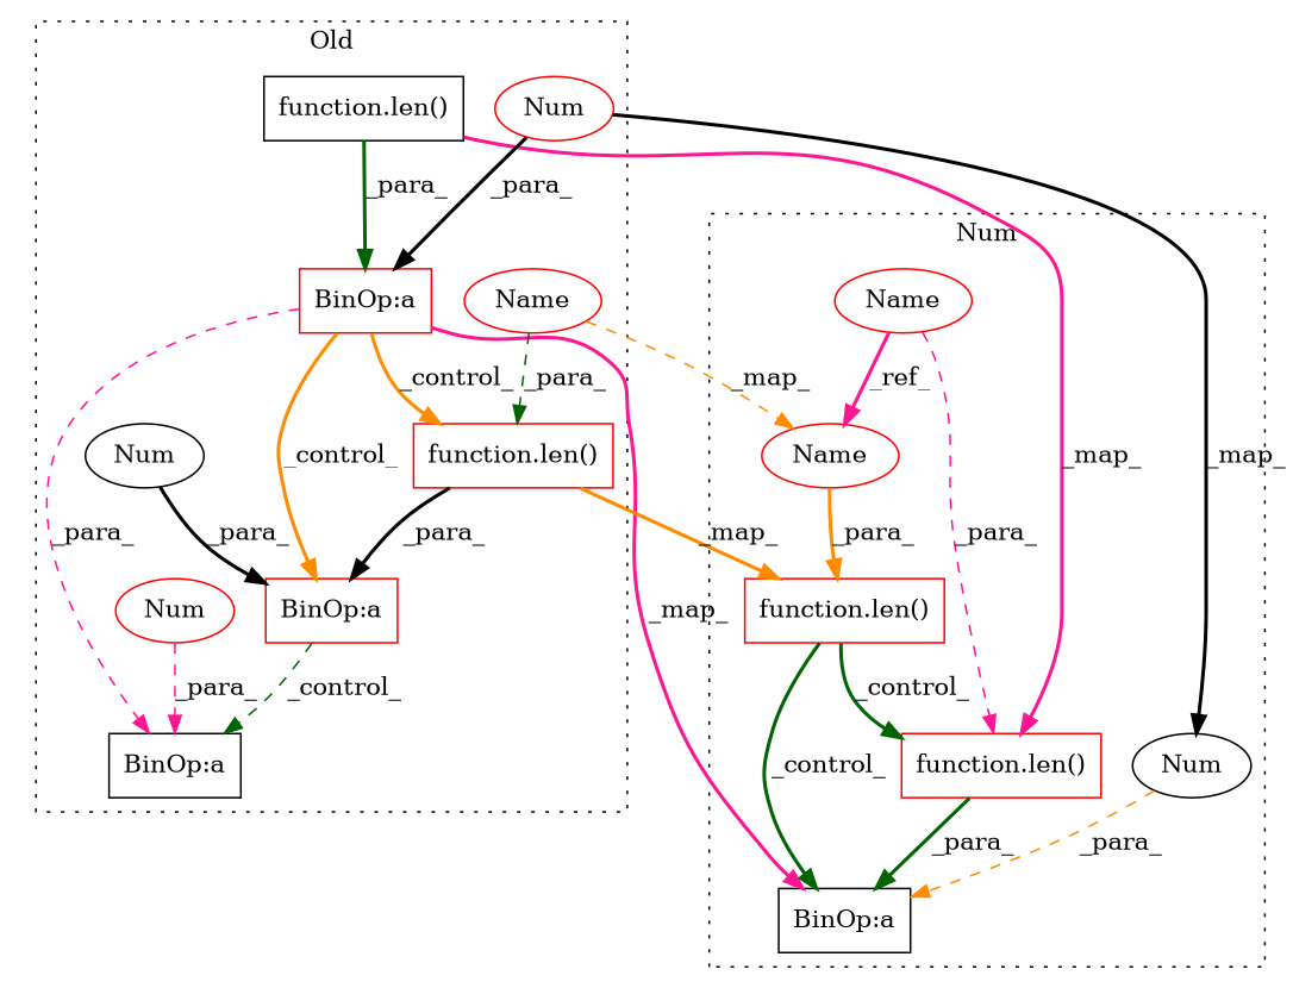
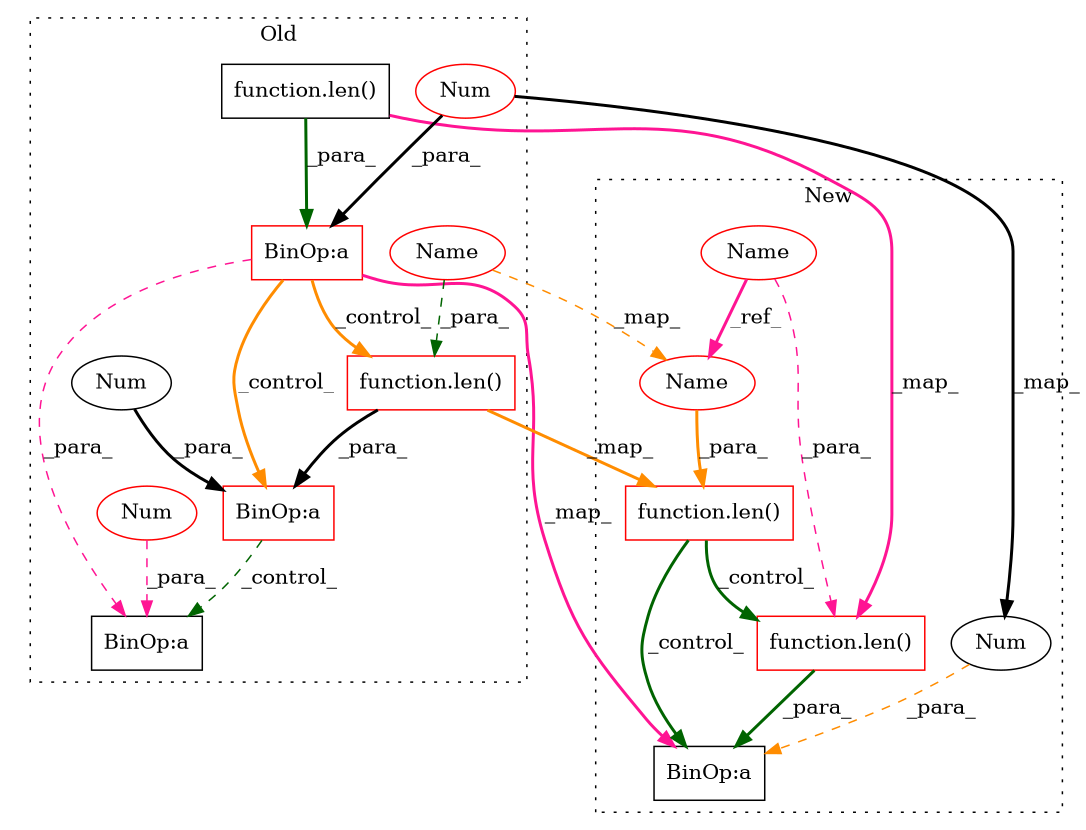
  digraph {
    node [a=75 l="4,1" shape=box color=red]
    edge [color=darkgreen style=bold]
    n1 [label="function.len()" s="610,625" color=black]
    n2 [a=82 l=3 label="BinOp:a" s=626]
    n3 [a=76 l=1 label=Num s=629 shape=ellipse]
    n4 [a=82 l=3 label="BinOp:a" s=672]
    n5 [label="function.len()" s="656,671"]
    n6 [a=76 l=1 label=Num s=675 shape=ellipse color=black]
    n7 [a=82 l=3 label="BinOp:a" s=856 color=black]
    n8 [a=76 l=1 label=Num s=859 shape=ellipse]
    n9 [a=87 l=11 label=Name s=660 shape=ellipse]
    n10 [label="function.len()" s="702,717"]
    n11 [a=82 l=3 label="BinOp:a" s=718 color=black]
    n12 [a=76 l=1 label=Num s=721 shape=ellipse color=black]
    n13 [label="function.len()" s="660,675"]
    n14 [a=87 l=11 label=Name s=593 shape=ellipse]
    n15 [a=87 l=11 label=Name s=664 shape=ellipse]
    subgraph cluster_1 {
      label=Old
      style=dotted
      n1
      n2
      n3
      n4
      n5
      n6
      n7
      n8
      n9
    }
    subgraph cluster_2 {
-     label=Num
+     label=New
      style=dotted
      n10
      n11
      n12
      n13
      n14
      n15
    }
    n1 -> n2 [label=_para_]
    n1 -> n10 [label=_map_ color=deeppink]
    n2 -> n4 [label=_control_ color=darkorange]
    n2 -> n5 [label=_control_ color=darkorange]
    n2 -> n7 [label=_para_ color=deeppink style=dashed]
    n2 -> n11 [label=_map_ color=deeppink]
    n3 -> n2 [label=_para_ color=black]
    n3 -> n12 [label=_map_ color=black]
    n4 -> n7 [label=_control_ style=dashed]
    n5 -> n4 [label=_para_ color=black]
    n5 -> n13 [label=_map_ color=darkorange]
    n6 -> n4 [label=_para_ color=black]
    n8 -> n7 [label=_para_ color=deeppink style=dashed]
    n9 -> n5 [label=_para_ style=dashed]
    n9 -> n15 [label=_map_ color=darkorange style=dashed]
    n10 -> n11 [label=_para_]
    n12 -> n11 [label=_para_ color=darkorange style=dashed]
    n13 -> n10 [label=_control_]
    n13 -> n11 [label=_control_]
    n14 -> n10 [label=_para_ color=deeppink style=dashed]
    n14 -> n15 [label=_ref_ color=deeppink]
    n15 -> n13 [label=_para_ color=darkorange]
  }
